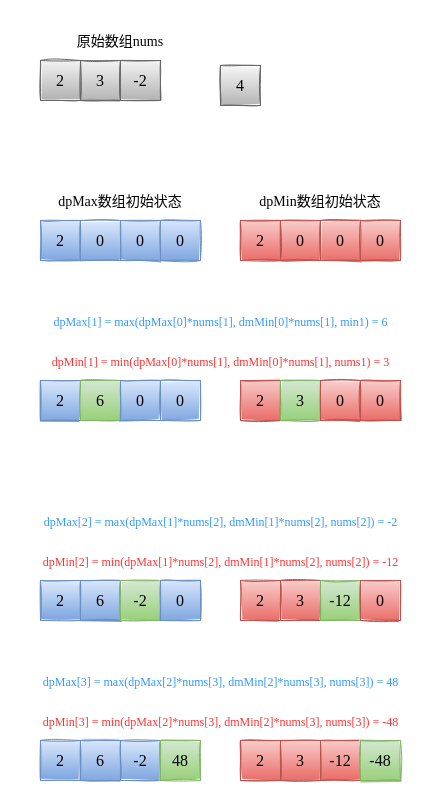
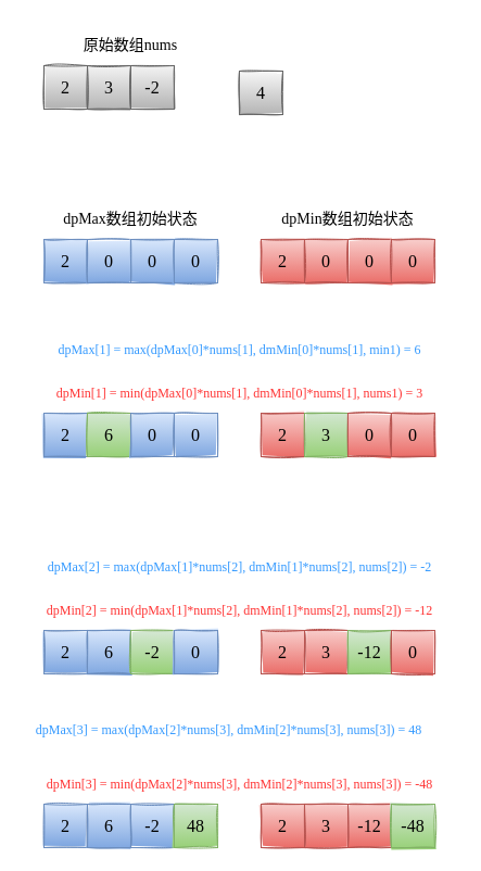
  <mxCell id="0" />
  <mxCell id="1" parent="0" />
  <mxCell id="2" value="&lt;font style=&quot;font-size: 16px&quot; face=&quot;Comic Sans MS&quot;&gt;2&lt;/font&gt;" style="rounded=0;whiteSpace=wrap;html=1;fillColor=#f5f5f5;strokeColor=#666666;sketch=1;gradientColor=#b3b3b3;" vertex="1" parent="1"><mxGeometry x="40" y="60" width="40" height="40" as="geometry" /></mxCell>
  <mxCell id="3" value="&lt;span style=&quot;font-family: &amp;#34;comic sans ms&amp;#34; ; font-size: 16px&quot;&gt;3&lt;/span&gt;" style="rounded=0;whiteSpace=wrap;html=1;fillColor=#f5f5f5;strokeColor=#666666;sketch=1;gradientColor=#b3b3b3;" vertex="1" parent="1"><mxGeometry x="80" y="60" width="40" height="40" as="geometry" /></mxCell>
  <mxCell id="4" value="&lt;font face=&quot;comic sans ms&quot;&gt;&lt;span style=&quot;font-size: 16px&quot;&gt;-2&lt;/span&gt;&lt;/font&gt;" style="rounded=0;whiteSpace=wrap;html=1;fillColor=#f5f5f5;strokeColor=#666666;sketch=1;gradientColor=#b3b3b3;" vertex="1" parent="1"><mxGeometry x="120" y="60" width="40" height="40" as="geometry" /></mxCell>
  <mxCell id="5" value="&lt;span style=&quot;font-family: &amp;#34;comic sans ms&amp;#34; ; font-size: 16px&quot;&gt;4&lt;/span&gt;" style="rounded=0;whiteSpace=wrap;html=1;fillColor=#f5f5f5;strokeColor=#666666;sketch=1;gradientColor=#b3b3b3;" vertex="1" parent="1"><mxGeometry x="220" y="65" width="40" height="40" as="geometry" /></mxCell>
  <mxCell id="6" value="&lt;font style=&quot;font-size: 16px&quot; face=&quot;Comic Sans MS&quot;&gt;2&lt;/font&gt;" style="rounded=0;whiteSpace=wrap;html=1;fillColor=#dae8fc;gradientColor=#7ea6e0;strokeColor=#6c8ebf;sketch=1;" vertex="1" parent="1"><mxGeometry x="40" y="220" width="40" height="40" as="geometry" /></mxCell>
  <mxCell id="7" value="&lt;span style=&quot;font-family: &amp;#34;comic sans ms&amp;#34; ; font-size: 16px&quot;&gt;0&lt;/span&gt;" style="rounded=0;whiteSpace=wrap;html=1;fillColor=#dae8fc;gradientColor=#7ea6e0;strokeColor=#6c8ebf;sketch=1;" vertex="1" parent="1"><mxGeometry x="80" y="220" width="40" height="40" as="geometry" /></mxCell>
  <mxCell id="8" value="&lt;font face=&quot;comic sans ms&quot;&gt;&lt;span style=&quot;font-size: 16px&quot;&gt;0&lt;/span&gt;&lt;/font&gt;" style="rounded=0;whiteSpace=wrap;html=1;fillColor=#dae8fc;gradientColor=#7ea6e0;strokeColor=#6c8ebf;sketch=1;" vertex="1" parent="1"><mxGeometry x="120" y="220" width="40" height="40" as="geometry" /></mxCell>
  <mxCell id="9" value="&lt;span style=&quot;font-family: &amp;#34;comic sans ms&amp;#34; ; font-size: 16px&quot;&gt;0&lt;/span&gt;" style="rounded=0;whiteSpace=wrap;html=1;fillColor=#dae8fc;gradientColor=#7ea6e0;strokeColor=#6c8ebf;sketch=1;" vertex="1" parent="1"><mxGeometry x="160" y="220" width="40" height="40" as="geometry" /></mxCell>
  <mxCell id="10" value="&lt;font style=&quot;font-size: 14px&quot;&gt;原始数组nums&lt;/font&gt;" style="text;html=1;strokeColor=none;fillColor=none;align=center;verticalAlign=middle;whiteSpace=wrap;rounded=0;fontFamily=Comic Sans MS;fontSize=16;" vertex="1" parent="1"><mxGeometry x="40" y="20" width="160" height="40" as="geometry" /></mxCell>
  <mxCell id="11" value="&lt;font style=&quot;font-size: 14px&quot;&gt;dpMax数组初始状态&lt;/font&gt;" style="text;html=1;strokeColor=none;fillColor=none;align=center;verticalAlign=middle;whiteSpace=wrap;rounded=0;fontFamily=Comic Sans MS;fontSize=16;" vertex="1" parent="1"><mxGeometry x="40" y="180" width="160" height="40" as="geometry" /></mxCell>
  <mxCell id="12" value="&lt;font style=&quot;font-size: 16px&quot; face=&quot;Comic Sans MS&quot;&gt;2&lt;/font&gt;" style="rounded=0;whiteSpace=wrap;html=1;fillColor=#f8cecc;gradientColor=#ea6b66;strokeColor=#b85450;sketch=1;" vertex="1" parent="1"><mxGeometry x="240" y="220" width="40" height="40" as="geometry" /></mxCell>
  <mxCell id="13" value="&lt;span style=&quot;font-family: &amp;#34;comic sans ms&amp;#34; ; font-size: 16px&quot;&gt;0&lt;/span&gt;" style="rounded=0;whiteSpace=wrap;html=1;fillColor=#f8cecc;gradientColor=#ea6b66;strokeColor=#b85450;sketch=1;" vertex="1" parent="1"><mxGeometry x="280" y="220" width="40" height="40" as="geometry" /></mxCell>
  <mxCell id="14" value="&lt;font face=&quot;comic sans ms&quot;&gt;&lt;span style=&quot;font-size: 16px&quot;&gt;0&lt;/span&gt;&lt;/font&gt;" style="rounded=0;whiteSpace=wrap;html=1;fillColor=#f8cecc;gradientColor=#ea6b66;strokeColor=#b85450;sketch=1;" vertex="1" parent="1"><mxGeometry x="320" y="220" width="40" height="40" as="geometry" /></mxCell>
  <mxCell id="15" value="&lt;span style=&quot;font-family: &amp;#34;comic sans ms&amp;#34; ; font-size: 16px&quot;&gt;0&lt;/span&gt;" style="rounded=0;whiteSpace=wrap;html=1;fillColor=#f8cecc;gradientColor=#ea6b66;strokeColor=#b85450;sketch=1;" vertex="1" parent="1"><mxGeometry x="360" y="220" width="40" height="40" as="geometry" /></mxCell>
  <mxCell id="16" value="&lt;font style=&quot;font-size: 14px&quot;&gt;dpMin数组初始状态&lt;/font&gt;" style="text;html=1;strokeColor=none;fillColor=none;align=center;verticalAlign=middle;whiteSpace=wrap;rounded=0;fontFamily=Comic Sans MS;fontSize=16;" vertex="1" parent="1"><mxGeometry x="240" y="180" width="160" height="40" as="geometry" /></mxCell>
  <mxCell id="17" value="&lt;font style=&quot;font-size: 16px&quot; face=&quot;Comic Sans MS&quot;&gt;2&lt;/font&gt;" style="rounded=0;whiteSpace=wrap;html=1;fillColor=#dae8fc;gradientColor=#7ea6e0;strokeColor=#6c8ebf;sketch=1;" vertex="1" parent="1"><mxGeometry x="40" y="380" width="40" height="40" as="geometry" /></mxCell>
  <mxCell id="18" value="&lt;span style=&quot;font-family: &amp;#34;comic sans ms&amp;#34; ; font-size: 16px&quot;&gt;6&lt;/span&gt;" style="rounded=0;whiteSpace=wrap;html=1;fillColor=#d5e8d4;gradientColor=#97d077;strokeColor=#82b366;sketch=1;" vertex="1" parent="1"><mxGeometry x="80" y="380" width="40" height="40" as="geometry" /></mxCell>
  <mxCell id="19" value="&lt;font face=&quot;comic sans ms&quot;&gt;&lt;span style=&quot;font-size: 16px&quot;&gt;0&lt;/span&gt;&lt;/font&gt;" style="rounded=0;whiteSpace=wrap;html=1;fillColor=#dae8fc;gradientColor=#7ea6e0;strokeColor=#6c8ebf;sketch=1;" vertex="1" parent="1"><mxGeometry x="120" y="380" width="40" height="40" as="geometry" /></mxCell>
  <mxCell id="20" value="&lt;span style=&quot;font-family: &amp;#34;comic sans ms&amp;#34; ; font-size: 16px&quot;&gt;0&lt;/span&gt;" style="rounded=0;whiteSpace=wrap;html=1;fillColor=#dae8fc;gradientColor=#7ea6e0;strokeColor=#6c8ebf;sketch=1;" vertex="1" parent="1"><mxGeometry x="160" y="380" width="40" height="40" as="geometry" /></mxCell>
  <mxCell id="21" value="&lt;font style=&quot;font-size: 16px&quot; face=&quot;Comic Sans MS&quot;&gt;2&lt;/font&gt;" style="rounded=0;whiteSpace=wrap;html=1;fillColor=#f8cecc;gradientColor=#ea6b66;strokeColor=#b85450;sketch=1;" vertex="1" parent="1"><mxGeometry x="240" y="380" width="40" height="40" as="geometry" /></mxCell>
  <mxCell id="22" value="&lt;span style=&quot;font-family: &amp;#34;comic sans ms&amp;#34; ; font-size: 16px&quot;&gt;3&lt;/span&gt;" style="rounded=0;whiteSpace=wrap;html=1;fillColor=#d5e8d4;gradientColor=#97d077;strokeColor=#82b366;sketch=1;" vertex="1" parent="1"><mxGeometry x="280" y="380" width="40" height="40" as="geometry" /></mxCell>
  <mxCell id="23" value="&lt;font face=&quot;comic sans ms&quot;&gt;&lt;span style=&quot;font-size: 16px&quot;&gt;0&lt;/span&gt;&lt;/font&gt;" style="rounded=0;whiteSpace=wrap;html=1;fillColor=#f8cecc;gradientColor=#ea6b66;strokeColor=#b85450;sketch=1;" vertex="1" parent="1"><mxGeometry x="320" y="380" width="40" height="40" as="geometry" /></mxCell>
  <mxCell id="24" value="&lt;span style=&quot;font-family: &amp;#34;comic sans ms&amp;#34; ; font-size: 16px&quot;&gt;0&lt;/span&gt;" style="rounded=0;whiteSpace=wrap;html=1;fillColor=#f8cecc;gradientColor=#ea6b66;strokeColor=#b85450;sketch=1;" vertex="1" parent="1"><mxGeometry x="360" y="380" width="40" height="40" as="geometry" /></mxCell>
  <mxCell id="25" value="&lt;font style=&quot;font-size: 16px&quot; face=&quot;Comic Sans MS&quot;&gt;2&lt;/font&gt;" style="rounded=0;whiteSpace=wrap;html=1;fillColor=#dae8fc;gradientColor=#7ea6e0;strokeColor=#6c8ebf;sketch=1;" vertex="1" parent="1"><mxGeometry x="40" y="580" width="40" height="40" as="geometry" /></mxCell>
  <mxCell id="26" value="&lt;span style=&quot;font-family: &amp;#34;comic sans ms&amp;#34; ; font-size: 16px&quot;&gt;6&lt;/span&gt;" style="rounded=0;whiteSpace=wrap;html=1;fillColor=#dae8fc;gradientColor=#7ea6e0;strokeColor=#6c8ebf;sketch=1;" vertex="1" parent="1"><mxGeometry x="80" y="580" width="40" height="40" as="geometry" /></mxCell>
  <mxCell id="27" value="&lt;font face=&quot;comic sans ms&quot;&gt;&lt;span style=&quot;font-size: 16px&quot;&gt;-2&lt;/span&gt;&lt;/font&gt;" style="rounded=0;whiteSpace=wrap;html=1;fillColor=#d5e8d4;gradientColor=#97d077;strokeColor=#82b366;sketch=1;" vertex="1" parent="1"><mxGeometry x="120" y="580" width="40" height="40" as="geometry" /></mxCell>
  <mxCell id="28" value="&lt;span style=&quot;font-family: &amp;#34;comic sans ms&amp;#34; ; font-size: 16px&quot;&gt;0&lt;/span&gt;" style="rounded=0;whiteSpace=wrap;html=1;fillColor=#dae8fc;gradientColor=#7ea6e0;strokeColor=#6c8ebf;sketch=1;" vertex="1" parent="1"><mxGeometry x="160" y="580" width="40" height="40" as="geometry" /></mxCell>
  <mxCell id="29" value="&lt;font style=&quot;font-size: 16px&quot; face=&quot;Comic Sans MS&quot;&gt;2&lt;/font&gt;" style="rounded=0;whiteSpace=wrap;html=1;fillColor=#f8cecc;gradientColor=#ea6b66;strokeColor=#b85450;sketch=1;" vertex="1" parent="1"><mxGeometry x="240" y="580" width="40" height="40" as="geometry" /></mxCell>
  <mxCell id="30" value="&lt;span style=&quot;font-family: &amp;#34;comic sans ms&amp;#34; ; font-size: 16px&quot;&gt;3&lt;/span&gt;" style="rounded=0;whiteSpace=wrap;html=1;fillColor=#f8cecc;gradientColor=#ea6b66;strokeColor=#b85450;sketch=1;" vertex="1" parent="1"><mxGeometry x="280" y="580" width="40" height="40" as="geometry" /></mxCell>
  <mxCell id="31" value="&lt;font face=&quot;comic sans ms&quot;&gt;&lt;span style=&quot;font-size: 16px&quot;&gt;-12&lt;/span&gt;&lt;/font&gt;" style="rounded=0;whiteSpace=wrap;html=1;fillColor=#d5e8d4;gradientColor=#97d077;strokeColor=#82b366;sketch=1;" vertex="1" parent="1"><mxGeometry x="320" y="580" width="40" height="40" as="geometry" /></mxCell>
  <mxCell id="32" value="&lt;span style=&quot;font-family: &amp;#34;comic sans ms&amp;#34; ; font-size: 16px&quot;&gt;0&lt;/span&gt;" style="rounded=0;whiteSpace=wrap;html=1;fillColor=#f8cecc;gradientColor=#ea6b66;strokeColor=#b85450;sketch=1;" vertex="1" parent="1"><mxGeometry x="360" y="580" width="40" height="40" as="geometry" /></mxCell>
  <mxCell id="33" value="&lt;font style=&quot;font-size: 12px&quot; color=&quot;#3399ff&quot;&gt;dpMax[1] = max(dpMax[0]*nums[1], dmMin[0]*nums[1], min1) = 6&lt;/font&gt;" style="text;html=1;strokeColor=none;fillColor=none;align=center;verticalAlign=middle;whiteSpace=wrap;rounded=0;fontFamily=Comic Sans MS;fontSize=16;" vertex="1" parent="1"><mxGeometry x="20" y="300" width="401" height="40" as="geometry" /></mxCell>
  <mxCell id="34" value="&lt;font style=&quot;font-size: 16px&quot; face=&quot;Comic Sans MS&quot;&gt;2&lt;/font&gt;" style="rounded=0;whiteSpace=wrap;html=1;fillColor=#dae8fc;gradientColor=#7ea6e0;strokeColor=#6c8ebf;sketch=1;" vertex="1" parent="1"><mxGeometry x="40" y="740" width="40" height="40" as="geometry" /></mxCell>
  <mxCell id="35" value="&lt;span style=&quot;font-family: &amp;#34;comic sans ms&amp;#34; ; font-size: 16px&quot;&gt;6&lt;/span&gt;" style="rounded=0;whiteSpace=wrap;html=1;fillColor=#dae8fc;gradientColor=#7ea6e0;strokeColor=#6c8ebf;sketch=1;" vertex="1" parent="1"><mxGeometry x="80" y="740" width="40" height="40" as="geometry" /></mxCell>
  <mxCell id="36" value="&lt;font face=&quot;comic sans ms&quot;&gt;&lt;span style=&quot;font-size: 16px&quot;&gt;-2&lt;/span&gt;&lt;/font&gt;" style="rounded=0;whiteSpace=wrap;html=1;fillColor=#dae8fc;gradientColor=#7ea6e0;strokeColor=#6c8ebf;sketch=1;" vertex="1" parent="1"><mxGeometry x="120" y="740" width="40" height="40" as="geometry" /></mxCell>
  <mxCell id="37" value="&lt;span style=&quot;font-family: &amp;#34;comic sans ms&amp;#34; ; font-size: 16px&quot;&gt;48&lt;/span&gt;" style="rounded=0;whiteSpace=wrap;html=1;fillColor=#d5e8d4;gradientColor=#97d077;strokeColor=#82b366;sketch=1;" vertex="1" parent="1"><mxGeometry x="160" y="740" width="40" height="40" as="geometry" /></mxCell>
  <mxCell id="38" value="&lt;font style=&quot;font-size: 16px&quot; face=&quot;Comic Sans MS&quot;&gt;2&lt;/font&gt;" style="rounded=0;whiteSpace=wrap;html=1;fillColor=#f8cecc;gradientColor=#ea6b66;strokeColor=#b85450;sketch=1;" vertex="1" parent="1"><mxGeometry x="240" y="740" width="40" height="40" as="geometry" /></mxCell>
  <mxCell id="39" value="&lt;span style=&quot;font-family: &amp;#34;comic sans ms&amp;#34; ; font-size: 16px&quot;&gt;3&lt;/span&gt;" style="rounded=0;whiteSpace=wrap;html=1;fillColor=#f8cecc;gradientColor=#ea6b66;strokeColor=#b85450;sketch=1;" vertex="1" parent="1"><mxGeometry x="280" y="740" width="40" height="40" as="geometry" /></mxCell>
  <mxCell id="40" value="&lt;font face=&quot;comic sans ms&quot;&gt;&lt;span style=&quot;font-size: 16px&quot;&gt;-12&lt;/span&gt;&lt;/font&gt;" style="rounded=0;whiteSpace=wrap;html=1;fillColor=#f8cecc;gradientColor=#ea6b66;strokeColor=#b85450;sketch=1;" vertex="1" parent="1"><mxGeometry x="320" y="740" width="40" height="40" as="geometry" /></mxCell>
  <mxCell id="41" value="&lt;span style=&quot;font-family: &amp;#34;comic sans ms&amp;#34; ; font-size: 16px&quot;&gt;-48&lt;/span&gt;" style="rounded=0;whiteSpace=wrap;html=1;fillColor=#d5e8d4;gradientColor=#97d077;strokeColor=#82b366;sketch=1;" vertex="1" parent="1"><mxGeometry x="360" y="740" width="40" height="40" as="geometry" /></mxCell>
  <mxCell id="42" value="&lt;font style=&quot;font-size: 12px&quot; color=&quot;#ff3333&quot;&gt;dpMin[1] = min(dpMax[0]*nums[1], dmMin[0]*nums[1], nums1) = 3&lt;/font&gt;" style="text;html=1;strokeColor=none;fillColor=none;align=center;verticalAlign=middle;whiteSpace=wrap;rounded=0;fontFamily=Comic Sans MS;fontSize=16;" vertex="1" parent="1"><mxGeometry x="20" y="340" width="401" height="40" as="geometry" /></mxCell>
  <mxCell id="43" value="&lt;font style=&quot;font-size: 12px&quot; color=&quot;#3399ff&quot;&gt;dpMax[2] = max(dpMax[1]*nums[2], dmMin[1]*nums[2], nums[2]) = -2&lt;/font&gt;" style="text;html=1;strokeColor=none;fillColor=none;align=center;verticalAlign=middle;whiteSpace=wrap;rounded=0;fontFamily=Comic Sans MS;fontSize=16;" vertex="1" parent="1"><mxGeometry x="20" y="500" width="401" height="40" as="geometry" /></mxCell>
  <mxCell id="44" value="&lt;font style=&quot;font-size: 12px&quot; color=&quot;#ff3333&quot;&gt;dpMin[2] = min(dpMax[1]*nums[2], dmMin[1]*nums[2], nums[2]) = -12&lt;/font&gt;" style="text;html=1;strokeColor=none;fillColor=none;align=center;verticalAlign=middle;whiteSpace=wrap;rounded=0;fontFamily=Comic Sans MS;fontSize=16;" vertex="1" parent="1"><mxGeometry x="20" y="540" width="401" height="40" as="geometry" /></mxCell>
- <mxCell id="45" value="&lt;font style=&quot;font-size: 12px&quot; color=&quot;#3399ff&quot;&gt;dpMax[3] = max(dpMax[2]*nums[3], dmMin[2]*nums[3], nums[3]) = 48&lt;/font&gt;" style="text;html=1;strokeColor=none;fillColor=none;align=center;verticalAlign=middle;whiteSpace=wrap;rounded=0;fontFamily=Comic Sans MS;fontSize=16;" vertex="1" parent="1"><mxGeometry x="20" y="660" width="401" height="40" as="geometry" /></mxCell>
+ <mxCell id="45" value="&lt;font style=&quot;font-size: 12px&quot; color=&quot;#3399ff&quot;&gt;dpMax[3] = max(dpMax[2]*nums[3], dmMin[2]*nums[3], nums[3]) = 48&lt;/font&gt;" style="text;html=1;strokeColor=none;fillColor=none;align=center;verticalAlign=middle;whiteSpace=wrap;rounded=0;fontFamily=Comic Sans MS;fontSize=16;" vertex="1" parent="1"><mxGeometry x="10" y="650" width="401" height="40" as="geometry" /></mxCell>
  <mxCell id="46" value="&lt;font style=&quot;font-size: 12px&quot; color=&quot;#ff3333&quot;&gt;dpMin[3] = min(dpMax[2]*nums[3], dmMin[2]*nums[3], nums[3]) = -48&lt;/font&gt;" style="text;html=1;strokeColor=none;fillColor=none;align=center;verticalAlign=middle;whiteSpace=wrap;rounded=0;fontFamily=Comic Sans MS;fontSize=16;" vertex="1" parent="1"><mxGeometry x="20" y="700" width="401" height="40" as="geometry" /></mxCell>
